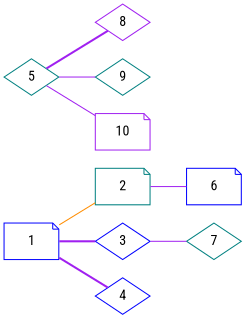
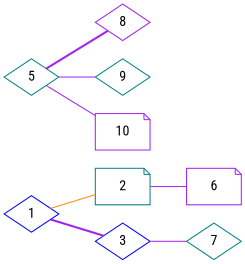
  graph {
    fontname="Roboto Condensed"
    rankdir=LR
    node [chem=H color=teal fontname="Roboto Condensed" shape=diamond]
    edge [color=purple fontname="Roboto Condensed" style=solid valence=1]
-   1 [chem=C color=blue shape=note]
+   1 [chem=C color=blue]
    2 [chem=O shape=note]
    3 [chem=O color=blue]
-   4 [chem=O color=blue]
-   6 [color=blue shape=note]
+   6 [color=purple shape=note]
    7
    5 [chem=N]
    8 [color=purple]
    9
    10 [color=purple shape=note]
    1 -- 2 [color=darkorange]
    1 -- 3 [style=bold]
-   1 -- 4 [style=bold valence=2]
    2 -- 6
    3 -- 7
    5 -- 8 [style=bold]
    5 -- 9
    5 -- 10
  }
